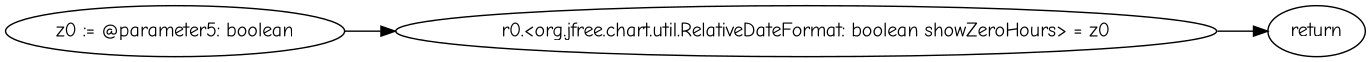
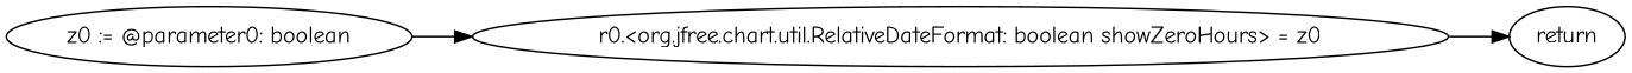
  digraph {
    fontname="Comic Neue"
    rankdir=LR
    node [fontname="Comic Neue"]
    edge [fontname="Comic Neue"]
-   "z0 := @parameter0: boolean" [label="z0 := @parameter5: boolean"]
+   "z0 := @parameter0: boolean"
    "r0.<org.jfree.chart.util.RelativeDateFormat: boolean showZeroHours> = z0"
    return
    "z0 := @parameter0: boolean" -> "r0.<org.jfree.chart.util.RelativeDateFormat: boolean showZeroHours> = z0"
    "r0.<org.jfree.chart.util.RelativeDateFormat: boolean showZeroHours> = z0" -> return
  }
